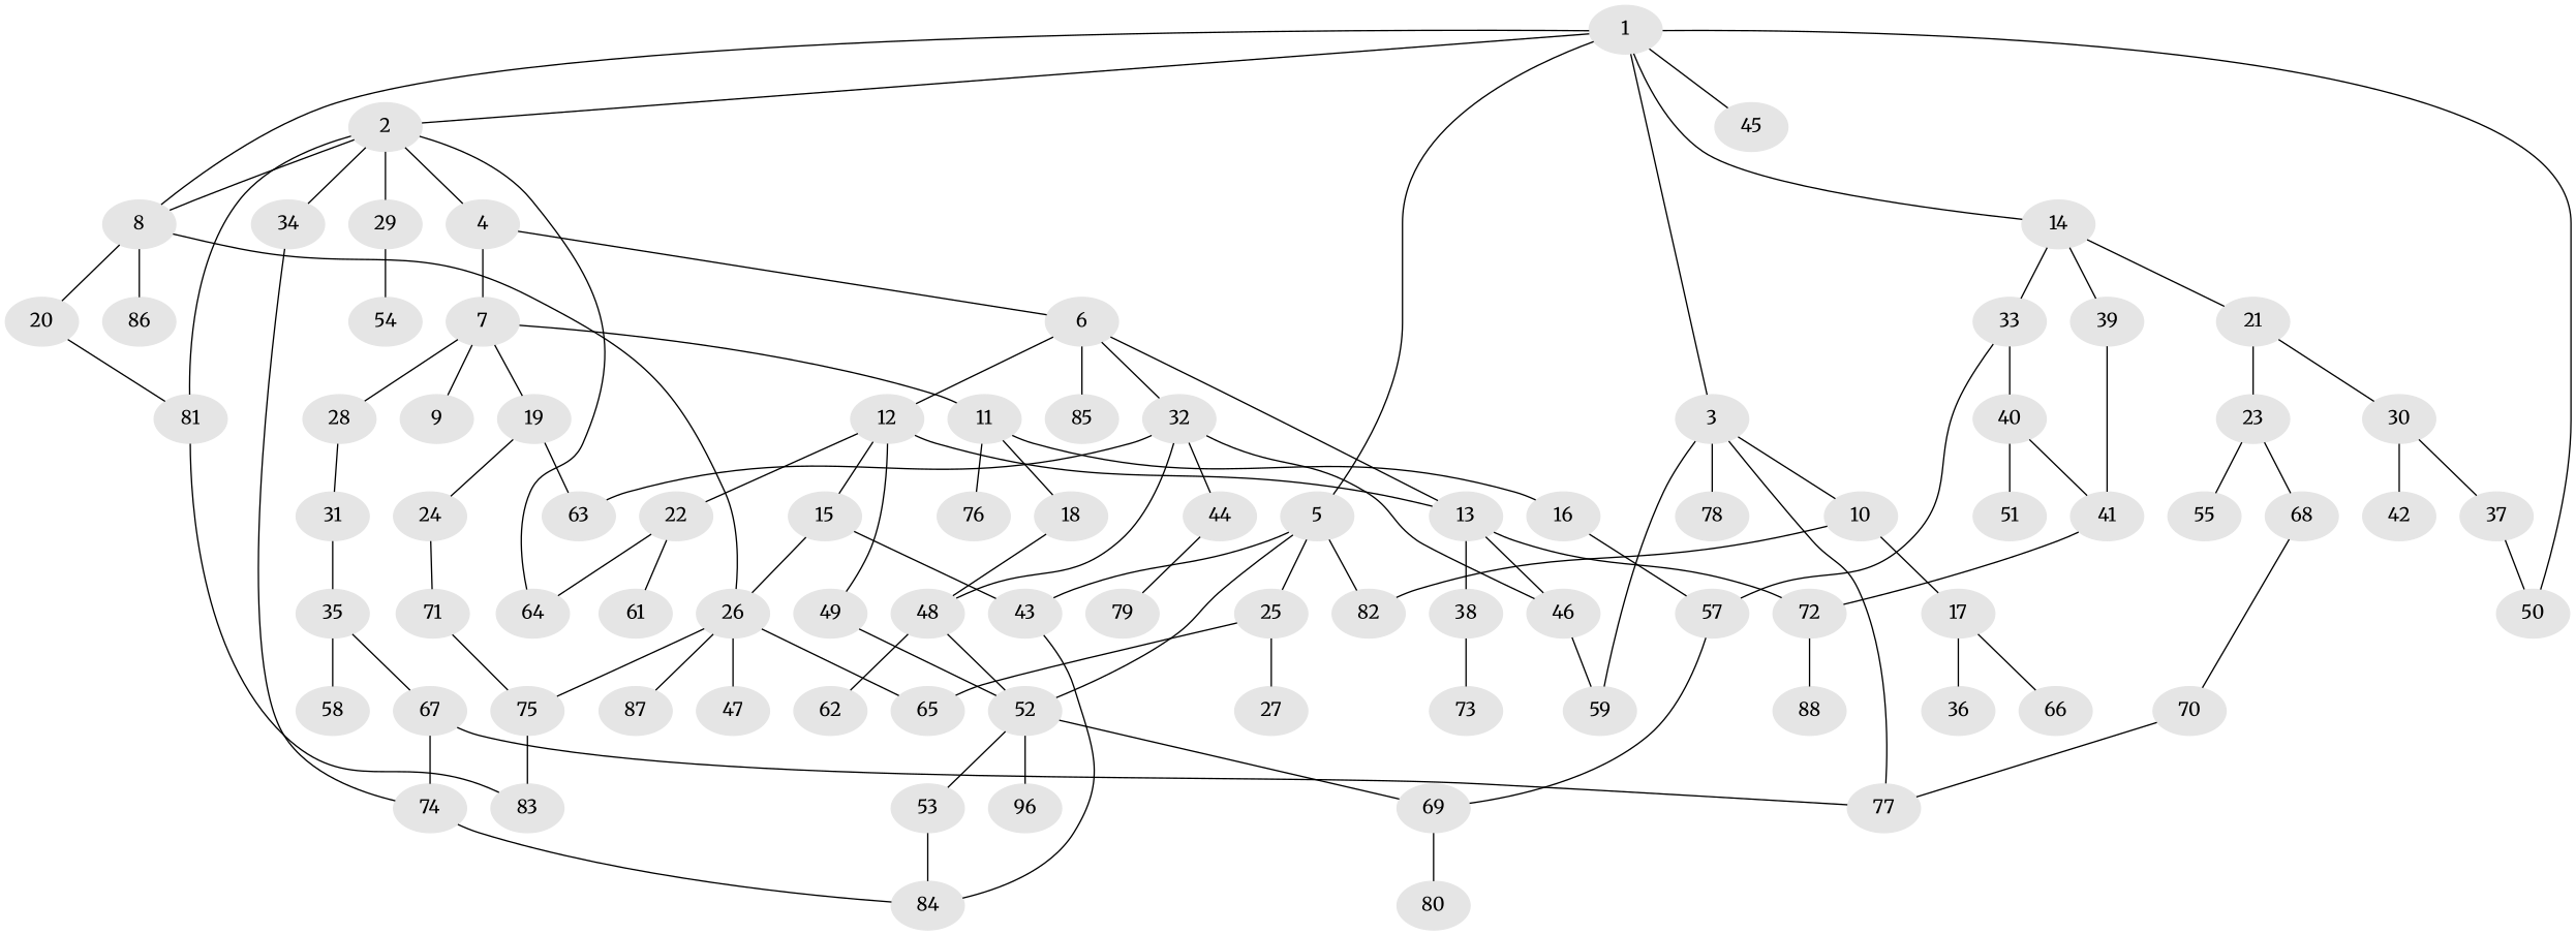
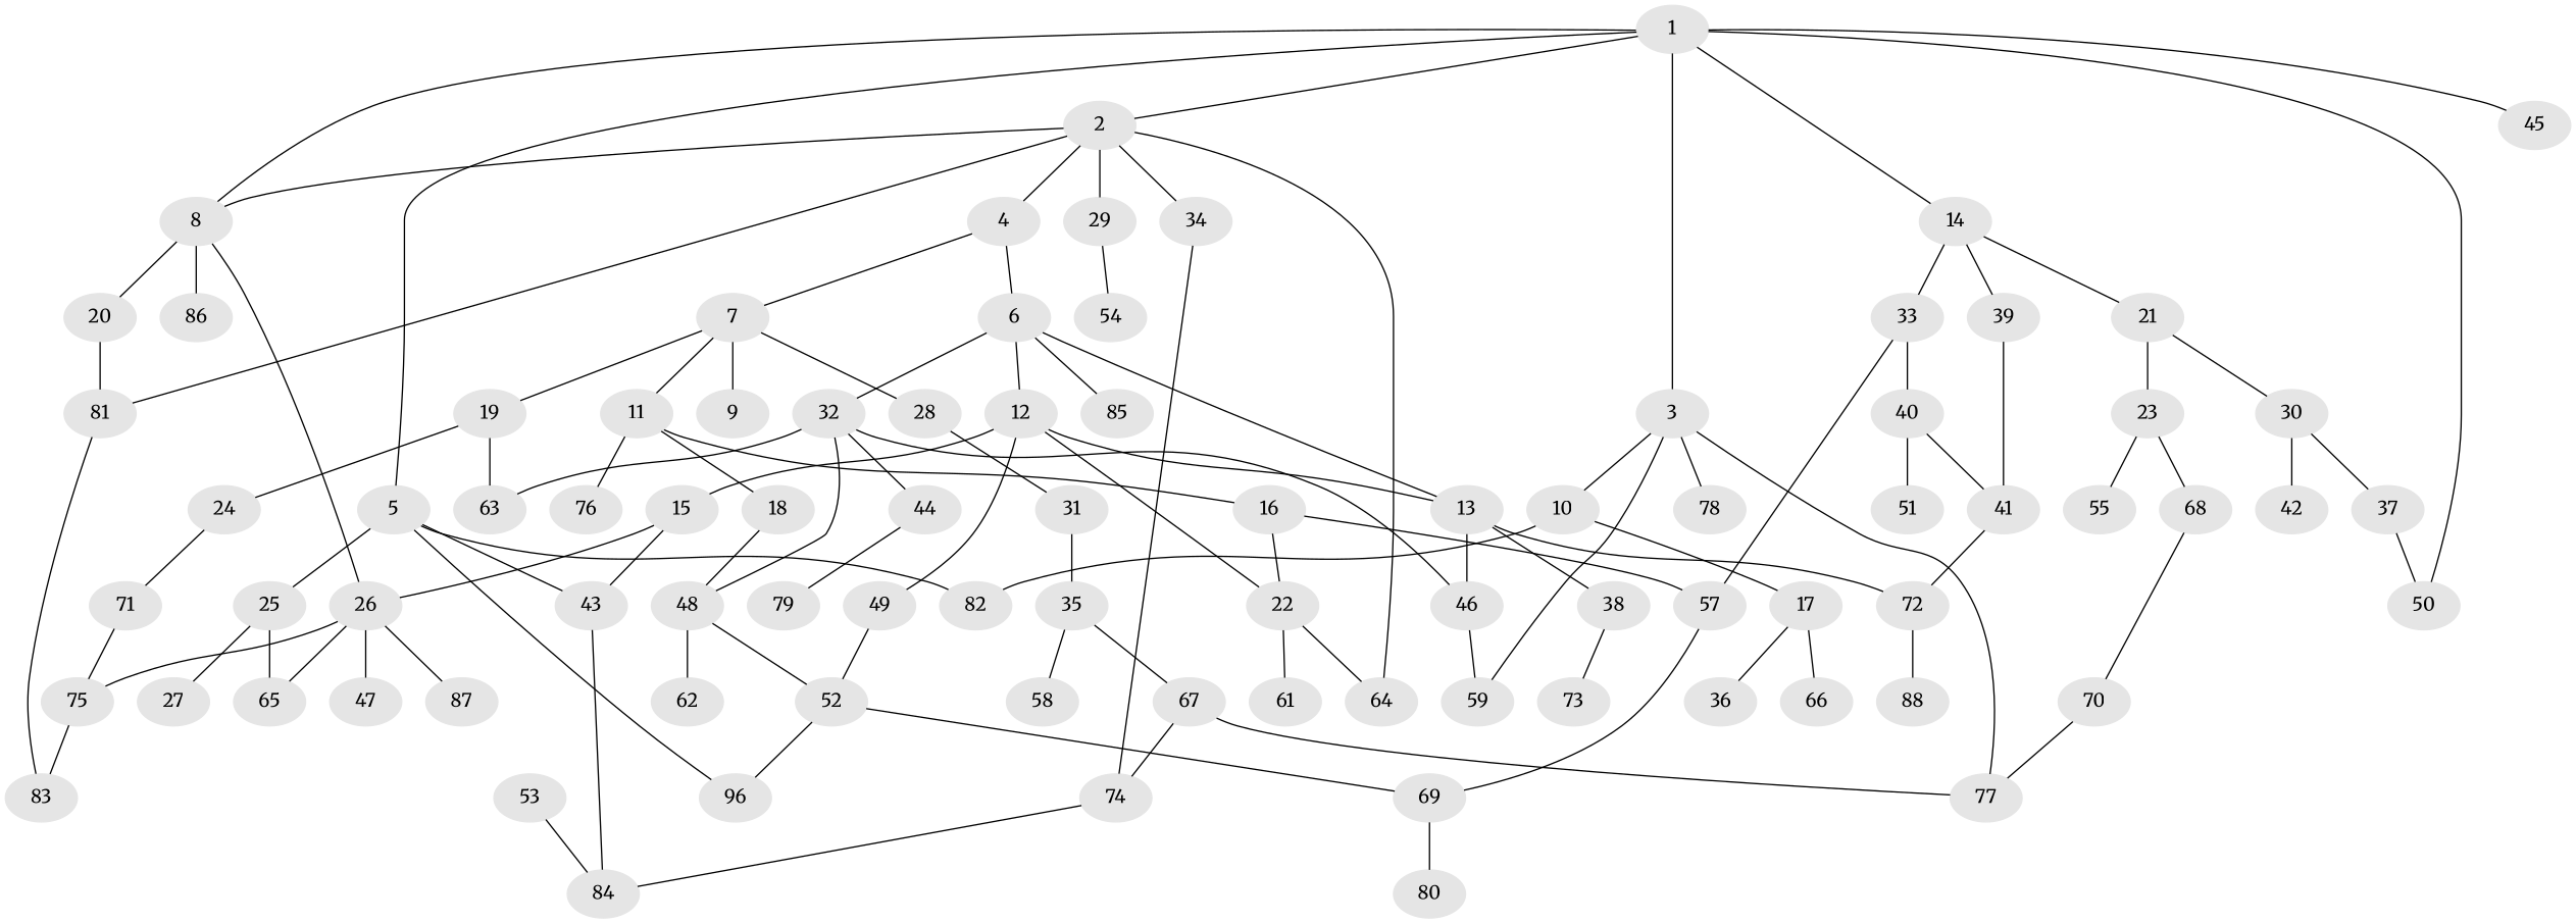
  graph {
    fontname=Merriweather
    node [color=gray90 fontname=Merriweather style=filled]
    edge [fontname=Merriweather]
    1
    2
    3
    5
    8
    14
    45
    50
    4
    29
    34
    64
    81
    10
    59
    77
    78
    25
    43
    52
    82
    20
    26
    86
    21
    33
    39
    6
    7
    54
    74
    83
    17
    12
    13
    32
    85
    9
    11
    19
    28
    27
    65
    84
    53
    n46 [label=96]
    69
    15
    22
    49
    38
    46
    72
    48
    63
    44
    16
    18
    76
    24
    31
    47
    75
    87
    36
    66
    57
    61
    73
    88
    23
    30
    40
    41
    62
    71
    55
    68
    37
    42
    70
    35
    58
    67
    79
    51
    80
    1 -- 2
    1 -- 3
    1 -- 5
    1 -- 8
    1 -- 14
    1 -- 45
    1 -- 50
    2 -- 8
    2 -- 4
    2 -- 29
    2 -- 34
    2 -- 64
    2 -- 81
    3 -- 10
    3 -- 59
    3 -- 77
    3 -- 78
    5 -- 25
    5 -- 43
-   5 -- 52
+   5 -- n46
    5 -- 82
    8 -- 20
    8 -- 26
    8 -- 86
    14 -- 21
    14 -- 33
    14 -- 39
    4 -- 6
    4 -- 7
    29 -- 54
    34 -- 74
    81 -- 83
    10 -- 82
    10 -- 17
    25 -- 27
    25 -- 65
    43 -- 84
-   52 -- 53
    52 -- n46
    52 -- 69
    20 -- 81
    26 -- 65
    26 -- 47
    26 -- 75
    26 -- 87
    21 -- 23
    21 -- 30
    33 -- 57
    33 -- 40
    39 -- 41
    6 -- 12
    6 -- 13
    6 -- 32
    6 -- 85
    7 -- 9
    7 -- 11
    7 -- 19
    7 -- 28
    74 -- 84
    17 -- 36
    17 -- 66
    12 -- 13
    12 -- 15
    12 -- 22
    12 -- 49
    13 -- 38
    13 -- 46
    13 -- 72
    32 -- 46
    32 -- 48
    32 -- 63
    32 -- 44
    11 -- 16
    11 -- 18
    11 -- 76
    19 -- 63
    19 -- 24
    28 -- 31
    53 -- 84
    69 -- 80
    15 -- 43
    15 -- 26
    22 -- 64
    22 -- 61
    49 -- 52
    38 -- 73
    46 -- 59
    72 -- 88
    48 -- 52
    48 -- 62
    44 -- 79
+   16 -- 22
    16 -- 57
    18 -- 48
    24 -- 71
    31 -- 35
    75 -- 83
    57 -- 69
    23 -- 55
    23 -- 68
    30 -- 37
    30 -- 42
    40 -- 41
    40 -- 51
    41 -- 72
    71 -- 75
    68 -- 70
    37 -- 50
    70 -- 77
    35 -- 58
    35 -- 67
    67 -- 77
    67 -- 74
  }
